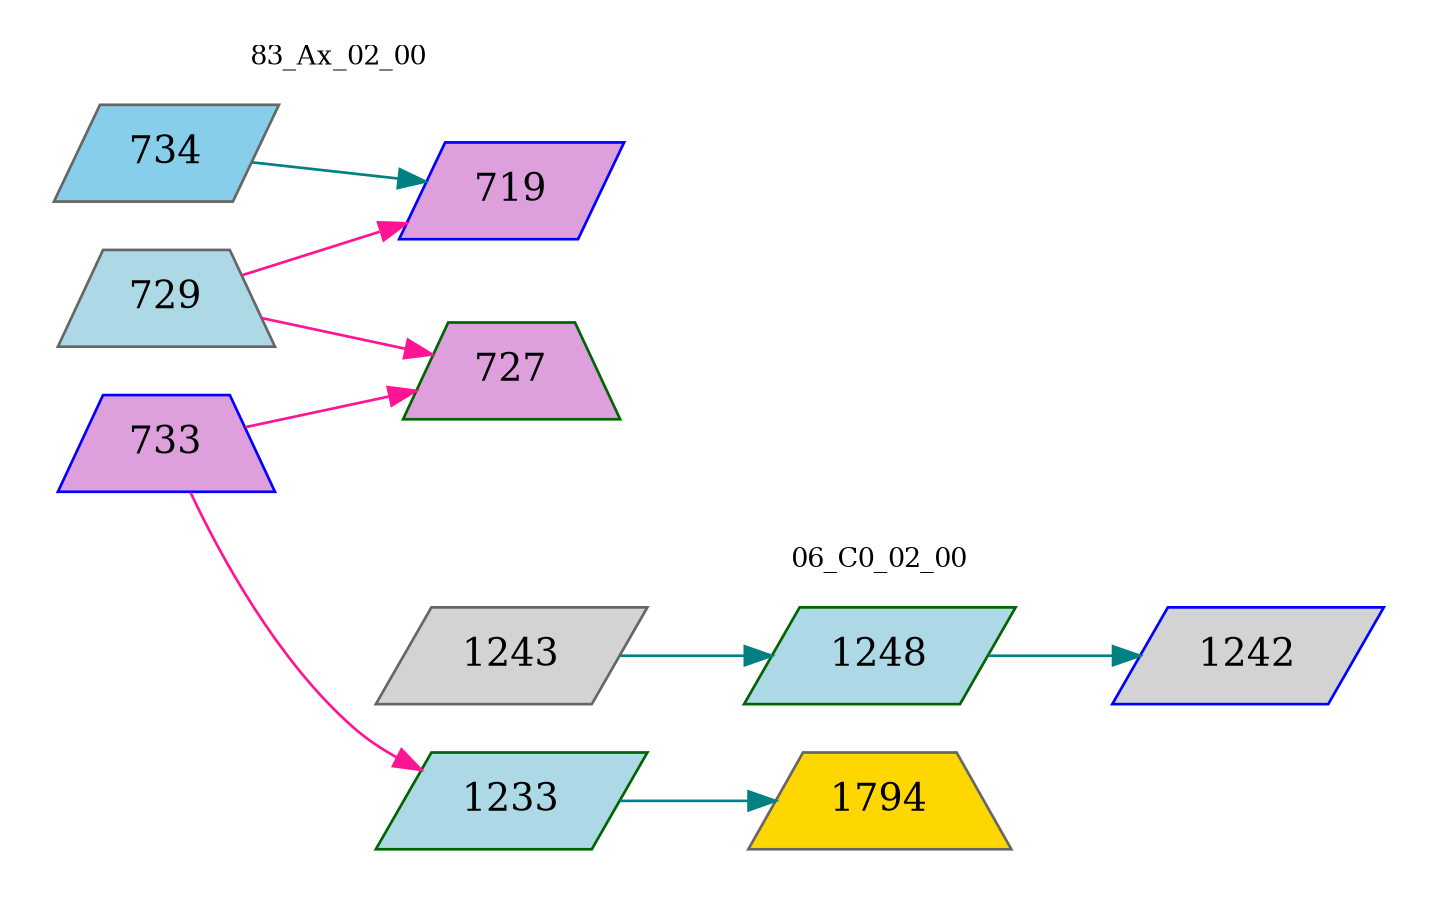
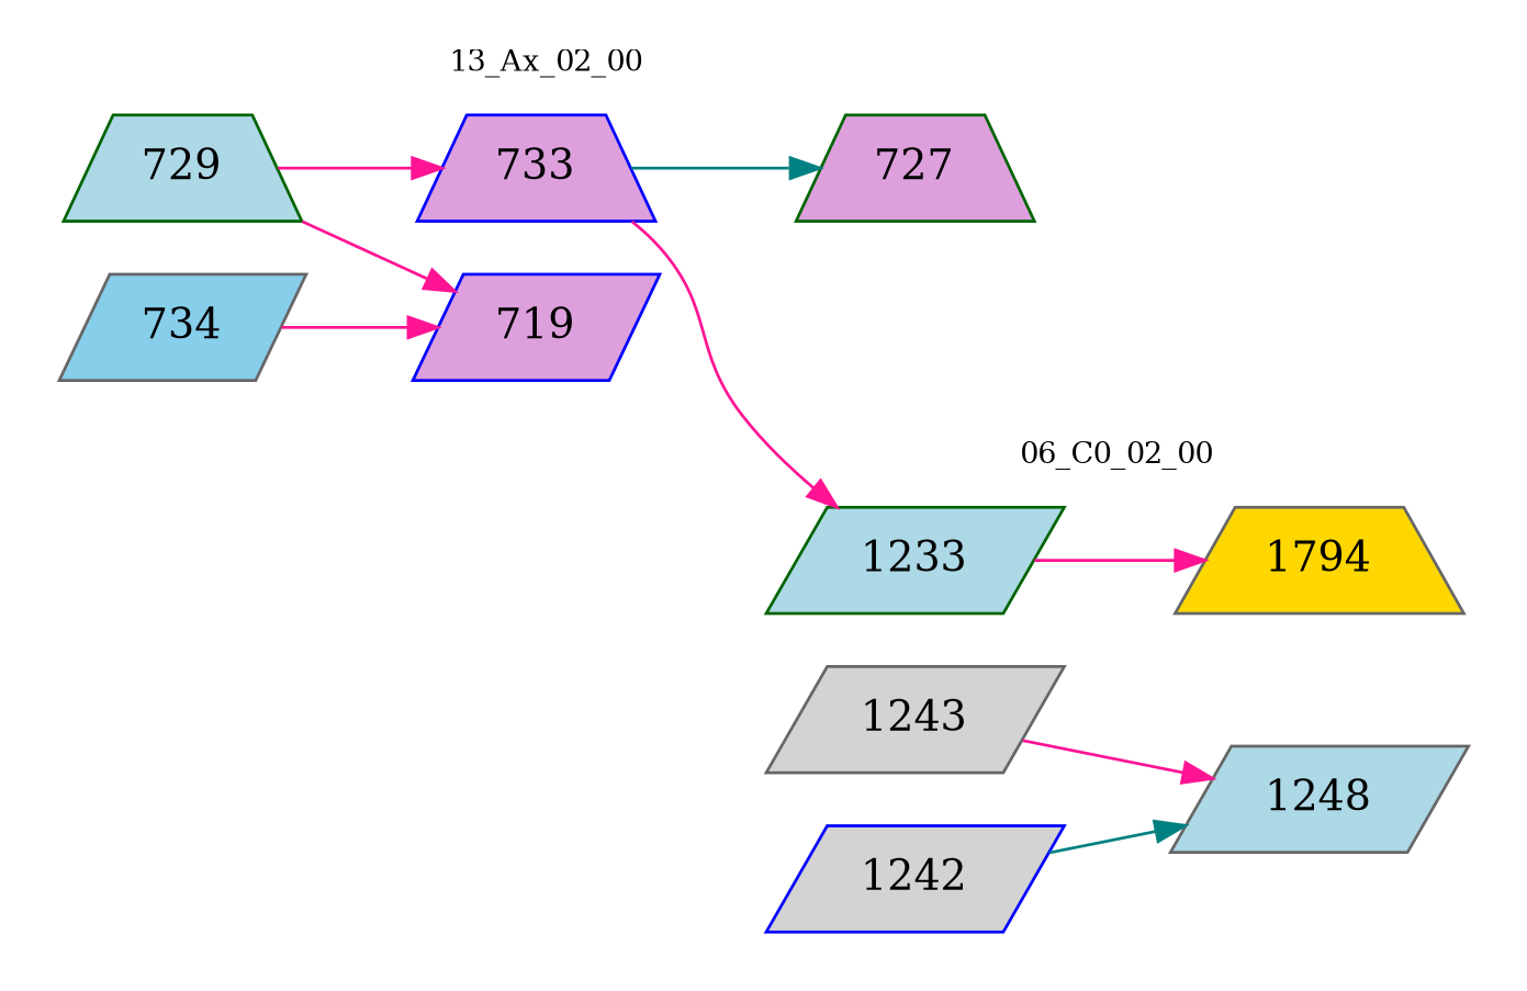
  digraph {
    rankdir=LR
    node [color=gray40 fillcolor=lightblue shape=parallelogram style=filled]
    edge [color=deeppink]
-   n1 [label=729 shape=trapezium]
+   n1 [color=darkgreen label=729 shape=trapezium]
    n2 [fillcolor=skyblue label=734]
    n3 [color=blue fillcolor=plum label=733 shape=trapezium]
    n4 [color=blue fillcolor=plum label=719]
    n5 [color=darkgreen fillcolor=plum label=727 shape=trapezium]
    n6 [fillcolor=lightgrey label=1243]
    n7 [color=darkgreen label=1233]
-   n8 [color=darkgreen label=1248]
+   n8 [label=1248]
    n9 [fillcolor=gold label=1794 shape=trapezium]
    n10 [color=blue fillcolor=lightgrey label=1242]
    subgraph cluster_1 {
      color=white
      fontsize=10
-     label="83_Ax_02_00"
+     label="13_Ax_02_00"
      n1
      n2
      n3
      n4
      n5
    }
    subgraph cluster_2 {
      color=white
      fontsize=10
      label="06_C0_02_00"
      n6
      n7
      n8
      n9
      n10
    }
-   n1 -> n5
+   n1 -> n3
    n1 -> n4
-   n2 -> n4 [color=teal]
-   n3 -> n5
+   n2 -> n4
+   n3 -> n5 [color=teal]
    n3 -> n7
-   n6 -> n8 [color=teal]
-   n7 -> n9 [color=teal]
-   n8 -> n10 [color=teal]
+   n6 -> n8
+   n7 -> n9
+   n10 -> n8 [color=teal]
  }
